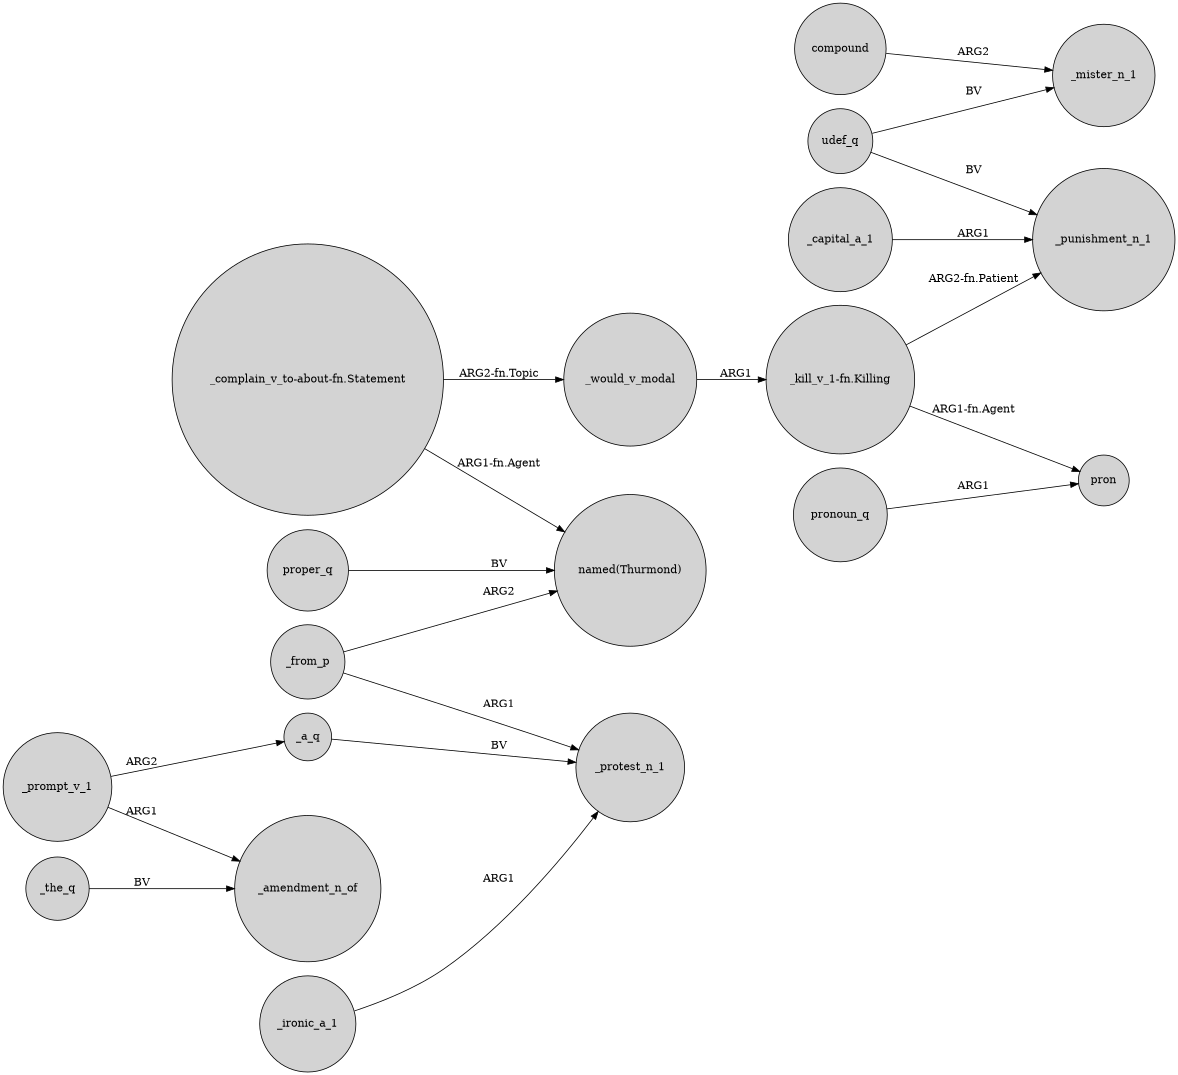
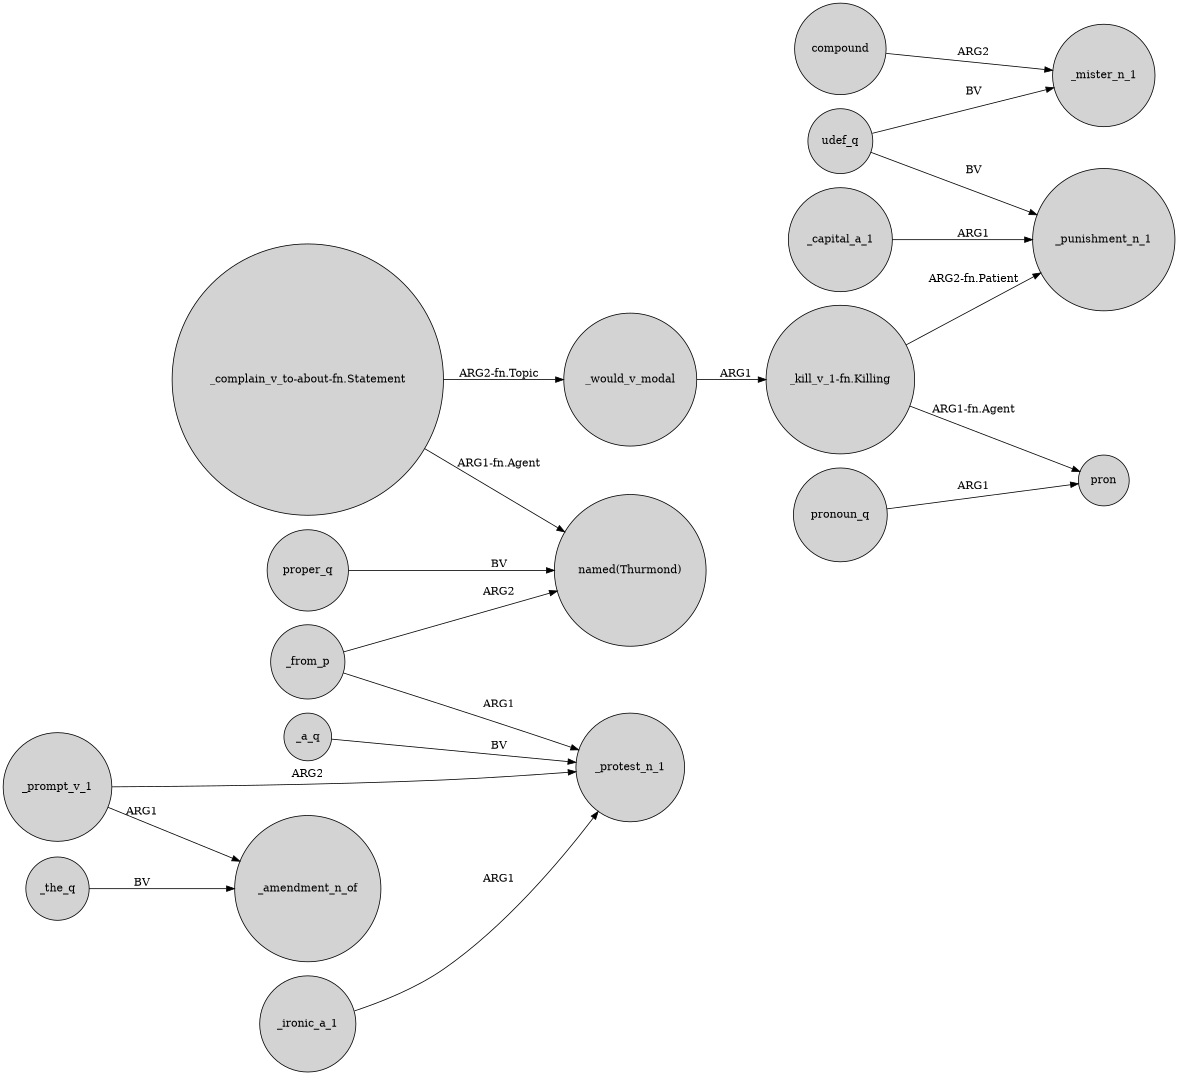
  digraph {
    rankdir=LR
    node [shape=circle style=filled]
    _from_p
    "named(Thurmond)"
    _protest_n_1
    udef_q
    _punishment_n_1
    _mister_n_1
    "_complain_v_to-about-fn.Statement"
    _would_v_modal
    "_kill_v_1-fn.Killing"
    pron
    _a_q
    compound
    _prompt_v_1
    _amendment_n_of
    pronoun_q
    _ironic_a_1
    _capital_a_1
    proper_q
    _the_q
    _from_p -> "named(Thurmond)" [label=ARG2]
    _from_p -> _protest_n_1 [label=ARG1]
    udef_q -> _punishment_n_1 [label=BV]
    udef_q -> _mister_n_1 [label=BV]
    "_complain_v_to-about-fn.Statement" -> "named(Thurmond)" [label="ARG1-fn.Agent"]
    "_complain_v_to-about-fn.Statement" -> _would_v_modal [label="ARG2-fn.Topic"]
    _would_v_modal -> "_kill_v_1-fn.Killing" [label=ARG1]
    "_kill_v_1-fn.Killing" -> _punishment_n_1 [label="ARG2-fn.Patient"]
    "_kill_v_1-fn.Killing" -> pron [label="ARG1-fn.Agent"]
    _a_q -> _protest_n_1 [label=BV]
    compound -> _mister_n_1 [label=ARG2]
-   _prompt_v_1 -> _a_q [label=ARG2]
+   _prompt_v_1 -> _protest_n_1 [label=ARG2]
    _prompt_v_1 -> _amendment_n_of [label=ARG1]
    pronoun_q -> pron [label=ARG1]
    _ironic_a_1 -> _protest_n_1 [label=ARG1]
    _capital_a_1 -> _punishment_n_1 [label=ARG1]
    proper_q -> "named(Thurmond)" [label=BV]
    _the_q -> _amendment_n_of [label=BV]
  }
